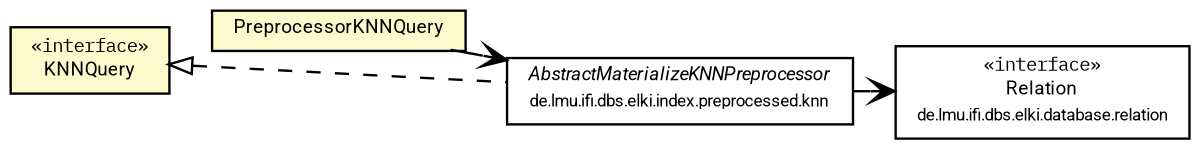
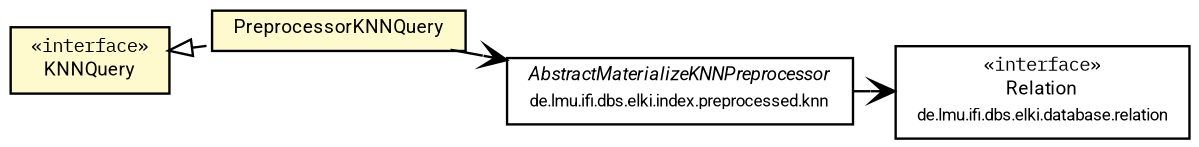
  digraph {
    fontname="IBM Plex Mono"
    nodesep=0.15
    rankdir=LR
    ranksep=0.25
    node [fontcolor=black fontname="IBM Plex Mono" fontsize=8 margin=0 shape=plaintext]
    edge [color=black fontname="IBM Plex Mono" fontsize=7 labelfontname=Roboto labelfontsize=7 weight=1 arrowhead=open]
    n1 [height=0 label=<<table title="de.lmu.ifi.dbs.elki.database.query.knn.KNNQuery" border="0" cellborder="1" cellspacing="0" cellpadding="2" bgcolor="LemonChiffon" href="KNNQuery.html" target="_parent"> 		<tr><td><table border="0" cellspacing="0" cellpadding="1"> 		<tr><td align="center" balign="center"> &#171;interface&#187; </td></tr> 		<tr><td align="center" balign="center"> <font face="Roboto">KNNQuery</font> </td></tr> 		</table></td></tr> 		</table>> width=0]
    n2 [height=0 label=<<table title="de.lmu.ifi.dbs.elki.database.query.knn.PreprocessorKNNQuery" border="0" cellborder="1" cellspacing="0" cellpadding="2" bgcolor="lemonChiffon" href="PreprocessorKNNQuery.html" target="_parent"> 		<tr><td><table border="0" cellspacing="0" cellpadding="1"> 		<tr><td align="center" balign="center"> <font face="Roboto">PreprocessorKNNQuery</font> </td></tr> 		</table></td></tr> 		</table>> width=0]
    n3 [height=0 label=<<table title="de.lmu.ifi.dbs.elki.index.preprocessed.knn.AbstractMaterializeKNNPreprocessor" border="0" cellborder="1" cellspacing="0" cellpadding="2" href="../../../index/preprocessed/knn/AbstractMaterializeKNNPreprocessor.html" target="_parent"> 		<tr><td><table border="0" cellspacing="0" cellpadding="1"> 		<tr><td align="center" balign="center"> <font face="Roboto"><i>AbstractMaterializeKNNPreprocessor</i></font> </td></tr> 		<tr><td align="center" balign="center"> <font face="Roboto" point-size="7.0">de.lmu.ifi.dbs.elki.index.preprocessed.knn</font> </td></tr> 		</table></td></tr> 		</table>> width=0]
    n4 [height=0 label=<<table title="de.lmu.ifi.dbs.elki.database.relation.Relation" border="0" cellborder="1" cellspacing="0" cellpadding="2" href="../../relation/Relation.html" target="_parent"> 		<tr><td><table border="0" cellspacing="0" cellpadding="1"> 		<tr><td align="center" balign="center"> &#171;interface&#187; </td></tr> 		<tr><td align="center" balign="center"> <font face="Roboto">Relation</font> </td></tr> 		<tr><td align="center" balign="center"> <font face="Roboto" point-size="7.0">de.lmu.ifi.dbs.elki.database.relation</font> </td></tr> 		</table></td></tr> 		</table>> width=0]
-   n1 -> n3 [arrowtail=empty dir=back style=dashed weight=9 arrowhead=""]
+   n1 -> n2 [arrowtail=empty dir=back style=dashed weight=9 arrowhead=""]
    n2 -> n3
    n3 -> n4
  }
